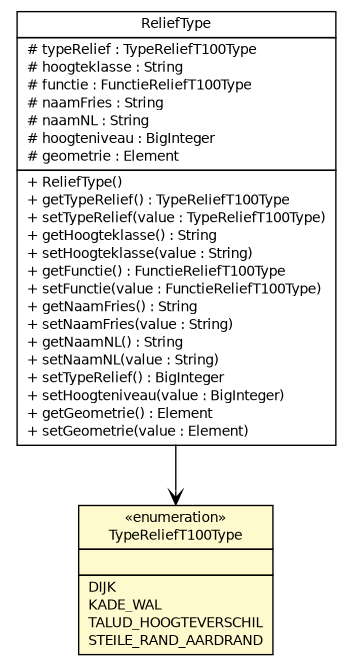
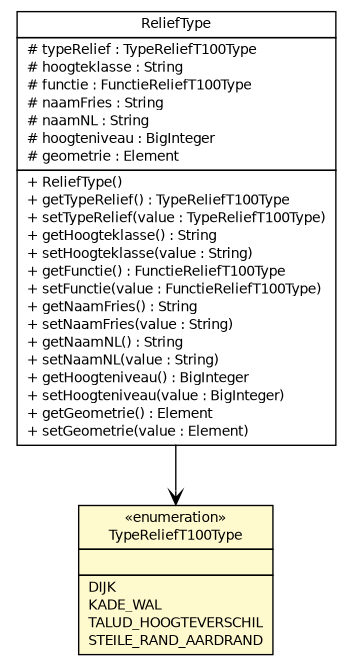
  digraph {
    nodesep=0.25
    ranksep=0.5
    node [fontcolor=black fontname=Helvetica fontsize=10.0 shape=plaintext]
-   n1 [label=<<table title="nl.b3p.topnl.top100nl.ReliefType" border="0" cellborder="1" cellspacing="0" cellpadding="2" port="p" href="./ReliefType.html"> 		<tr><td><table border="0" cellspacing="0" cellpadding="1"> <tr><td align="center" balign="center"> ReliefType </td></tr> 		</table></td></tr> 		<tr><td><table border="0" cellspacing="0" cellpadding="1"> <tr><td align="left" balign="left"> # typeRelief : TypeReliefT100Type </td></tr> <tr><td align="left" balign="left"> # hoogteklasse : String </td></tr> <tr><td align="left" balign="left"> # functie : FunctieReliefT100Type </td></tr> <tr><td align="left" balign="left"> # naamFries : String </td></tr> <tr><td align="left" balign="left"> # naamNL : String </td></tr> <tr><td align="left" balign="left"> # hoogteniveau : BigInteger </td></tr> <tr><td align="left" balign="left"> # geometrie : Element </td></tr> 		</table></td></tr> 		<tr><td><table border="0" cellspacing="0" cellpadding="1"> <tr><td align="left" balign="left"> + ReliefType() </td></tr> <tr><td align="left" balign="left"> + getTypeRelief() : TypeReliefT100Type </td></tr> <tr><td align="left" balign="left"> + setTypeRelief(value : TypeReliefT100Type) </td></tr> <tr><td align="left" balign="left"> + getHoogteklasse() : String </td></tr> <tr><td align="left" balign="left"> + setHoogteklasse(value : String) </td></tr> <tr><td align="left" balign="left"> + getFunctie() : FunctieReliefT100Type </td></tr> <tr><td align="left" balign="left"> + setFunctie(value : FunctieReliefT100Type) </td></tr> <tr><td align="left" balign="left"> + getNaamFries() : String </td></tr> <tr><td align="left" balign="left"> + setNaamFries(value : String) </td></tr> <tr><td align="left" balign="left"> + getNaamNL() : String </td></tr> <tr><td align="left" balign="left"> + setNaamNL(value : String) </td></tr> <tr><td align="left" balign="left"> + setTypeRelief() : BigInteger </td></tr> <tr><td align="left" balign="left"> + setHoogteniveau(value : BigInteger) </td></tr> <tr><td align="left" balign="left"> + getGeometrie() : Element </td></tr> <tr><td align="left" balign="left"> + setGeometrie(value : Element) </td></tr> 		</table></td></tr> 		</table>>]
+   n1 [label=<<table title="nl.b3p.topnl.top100nl.ReliefType" border="0" cellborder="1" cellspacing="0" cellpadding="2" port="p" href="./ReliefType.html"> 		<tr><td><table border="0" cellspacing="0" cellpadding="1"> <tr><td align="center" balign="center"> ReliefType </td></tr> 		</table></td></tr> 		<tr><td><table border="0" cellspacing="0" cellpadding="1"> <tr><td align="left" balign="left"> # typeRelief : TypeReliefT100Type </td></tr> <tr><td align="left" balign="left"> # hoogteklasse : String </td></tr> <tr><td align="left" balign="left"> # functie : FunctieReliefT100Type </td></tr> <tr><td align="left" balign="left"> # naamFries : String </td></tr> <tr><td align="left" balign="left"> # naamNL : String </td></tr> <tr><td align="left" balign="left"> # hoogteniveau : BigInteger </td></tr> <tr><td align="left" balign="left"> # geometrie : Element </td></tr> 		</table></td></tr> 		<tr><td><table border="0" cellspacing="0" cellpadding="1"> <tr><td align="left" balign="left"> + ReliefType() </td></tr> <tr><td align="left" balign="left"> + getTypeRelief() : TypeReliefT100Type </td></tr> <tr><td align="left" balign="left"> + setTypeRelief(value : TypeReliefT100Type) </td></tr> <tr><td align="left" balign="left"> + getHoogteklasse() : String </td></tr> <tr><td align="left" balign="left"> + setHoogteklasse(value : String) </td></tr> <tr><td align="left" balign="left"> + getFunctie() : FunctieReliefT100Type </td></tr> <tr><td align="left" balign="left"> + setFunctie(value : FunctieReliefT100Type) </td></tr> <tr><td align="left" balign="left"> + getNaamFries() : String </td></tr> <tr><td align="left" balign="left"> + setNaamFries(value : String) </td></tr> <tr><td align="left" balign="left"> + getNaamNL() : String </td></tr> <tr><td align="left" balign="left"> + setNaamNL(value : String) </td></tr> <tr><td align="left" balign="left"> + getHoogteniveau() : BigInteger </td></tr> <tr><td align="left" balign="left"> + setHoogteniveau(value : BigInteger) </td></tr> <tr><td align="left" balign="left"> + getGeometrie() : Element </td></tr> <tr><td align="left" balign="left"> + setGeometrie(value : Element) </td></tr> 		</table></td></tr> 		</table>>]
    n2 [label=<<table title="nl.b3p.topnl.top100nl.TypeReliefT100Type" border="0" cellborder="1" cellspacing="0" cellpadding="2" port="p" bgcolor="lemonChiffon" href="./TypeReliefT100Type.html"> 		<tr><td><table border="0" cellspacing="0" cellpadding="1"> <tr><td align="center" balign="center"> &#171;enumeration&#187; </td></tr> <tr><td align="center" balign="center"> TypeReliefT100Type </td></tr> 		</table></td></tr> 		<tr><td><table border="0" cellspacing="0" cellpadding="1"> <tr><td align="left" balign="left">  </td></tr> 		</table></td></tr> 		<tr><td><table border="0" cellspacing="0" cellpadding="1"> <tr><td align="left" balign="left"> DIJK </td></tr> <tr><td align="left" balign="left"> KADE_WAL </td></tr> <tr><td align="left" balign="left"> TALUD_HOOGTEVERSCHIL </td></tr> <tr><td align="left" balign="left"> STEILE_RAND_AARDRAND </td></tr> 		</table></td></tr> 		</table>>]
    n1 -> n2 [arrowhead=open color=black fontcolor=black fontname=Helvetica fontsize=10.0 headport=p labelfontname=Helvetica labelfontsize=10 tailport=p]
  }
